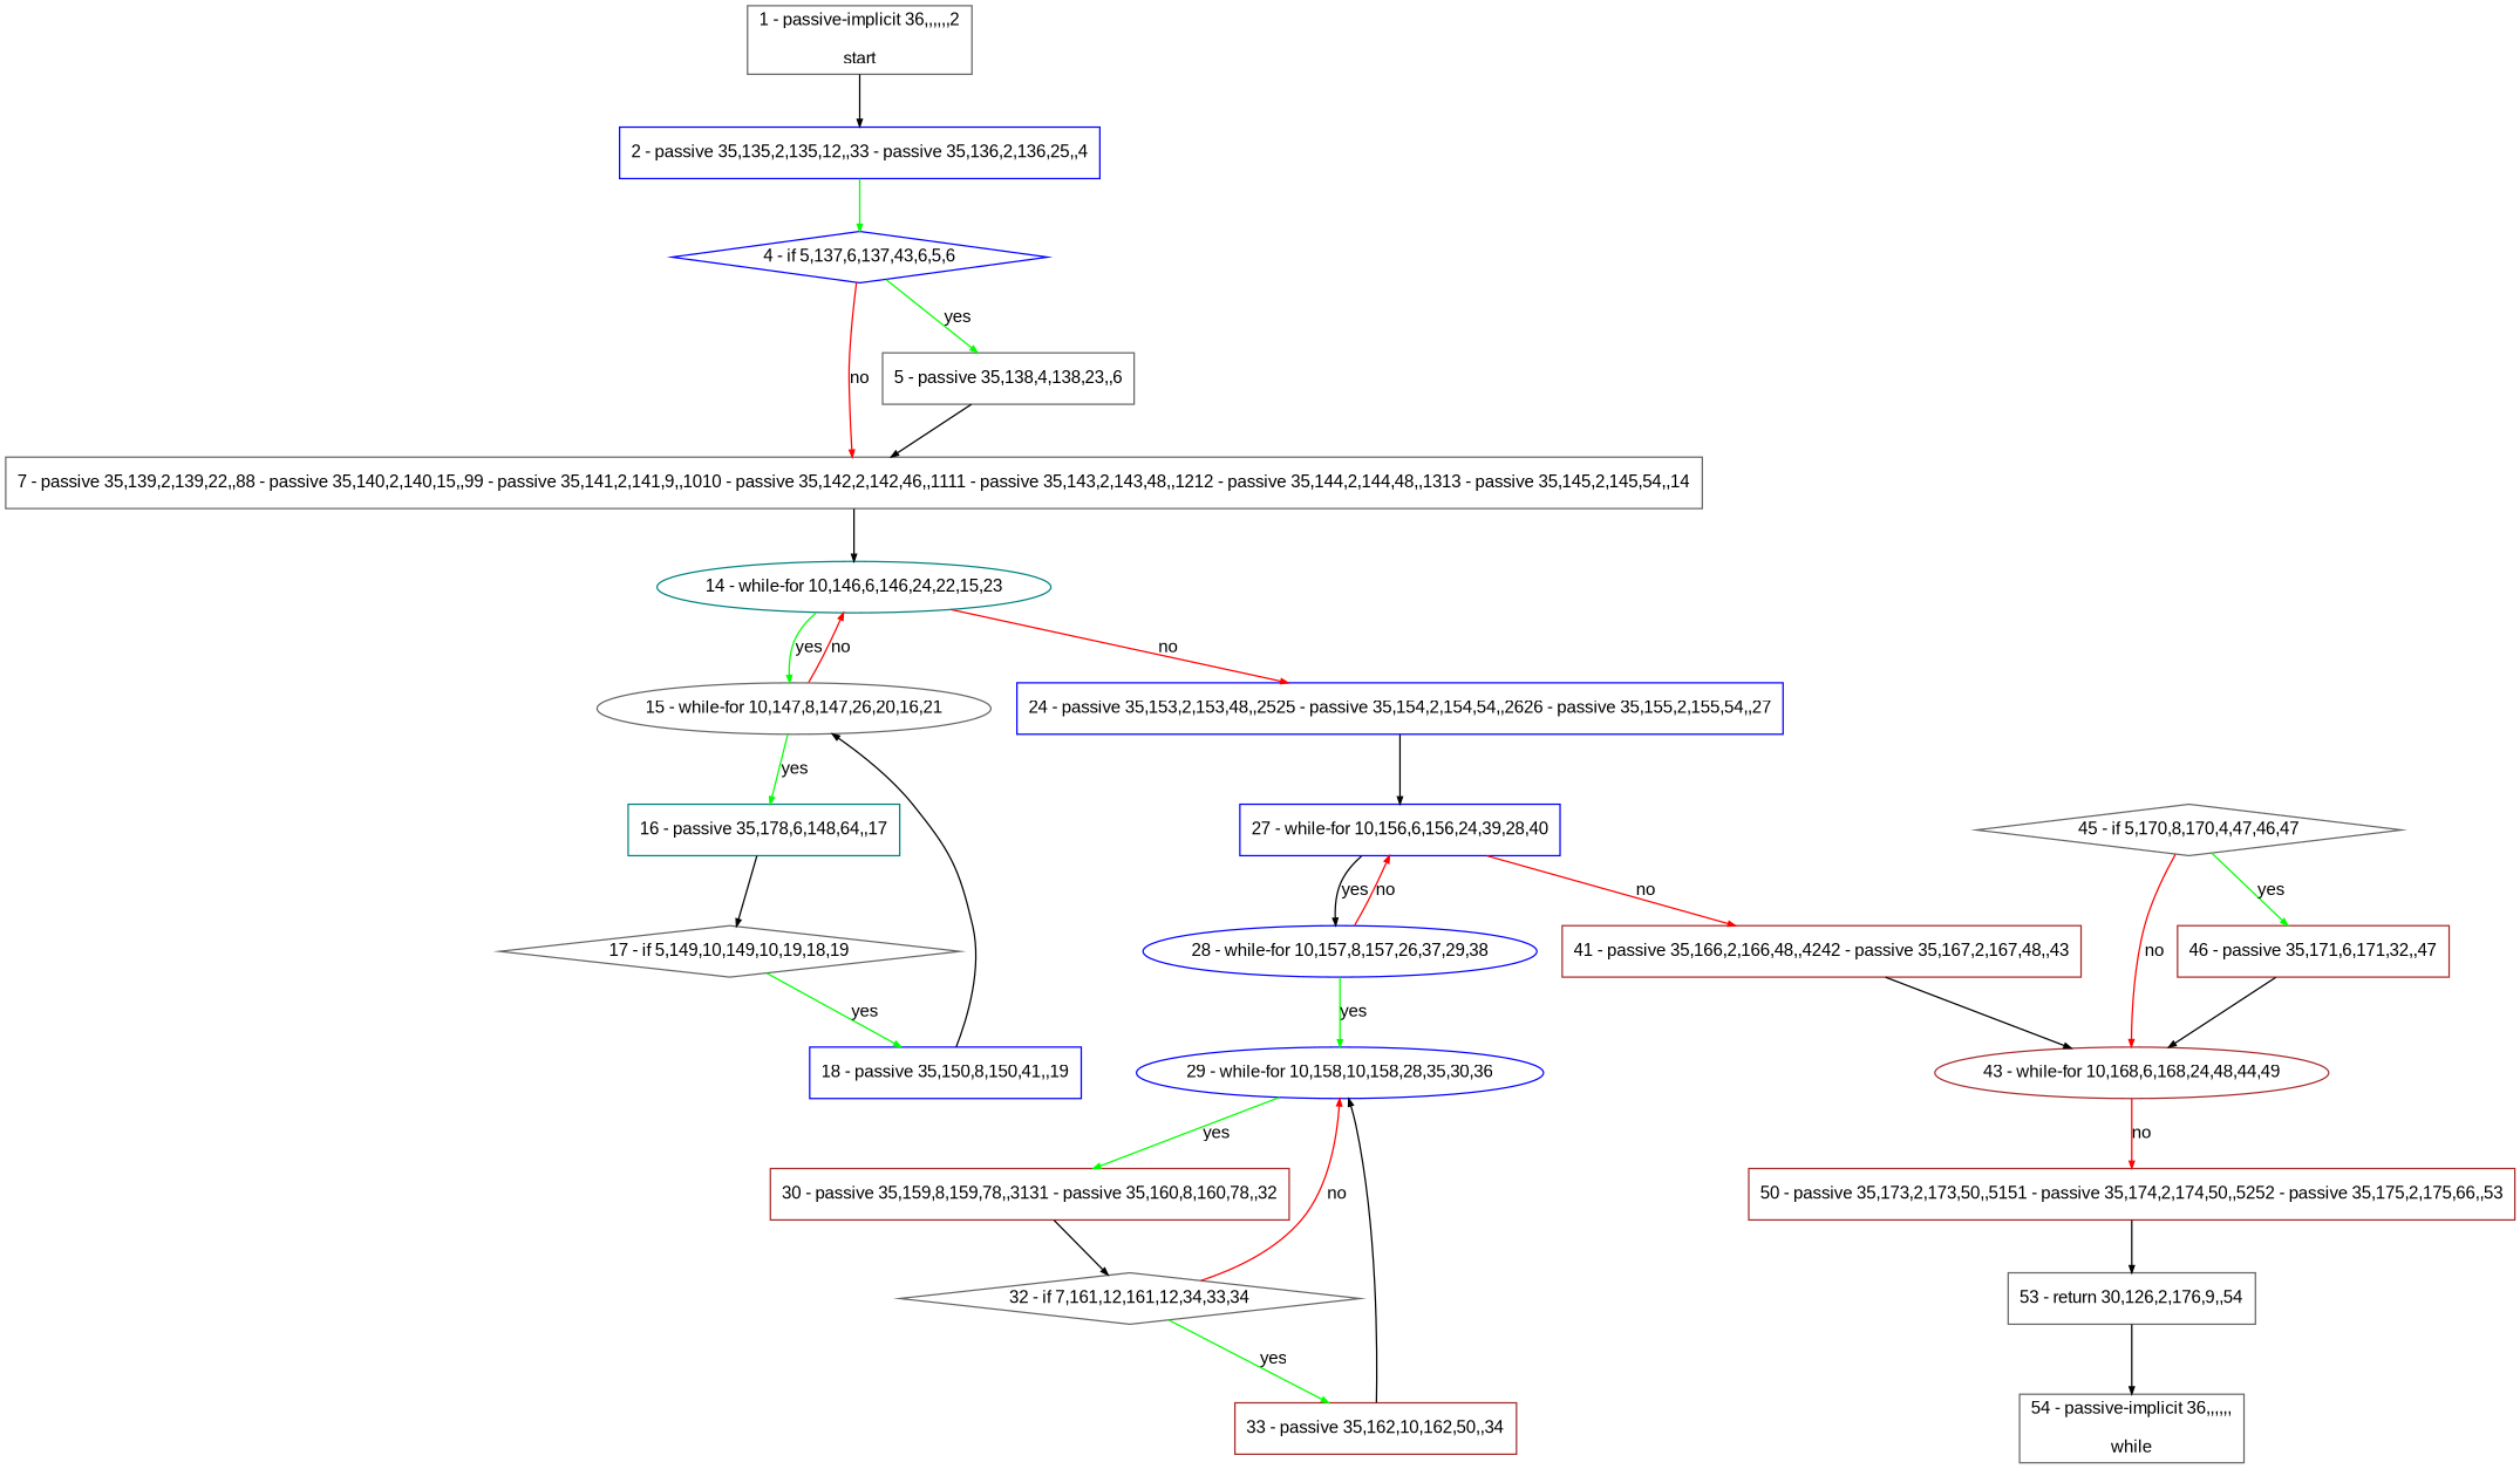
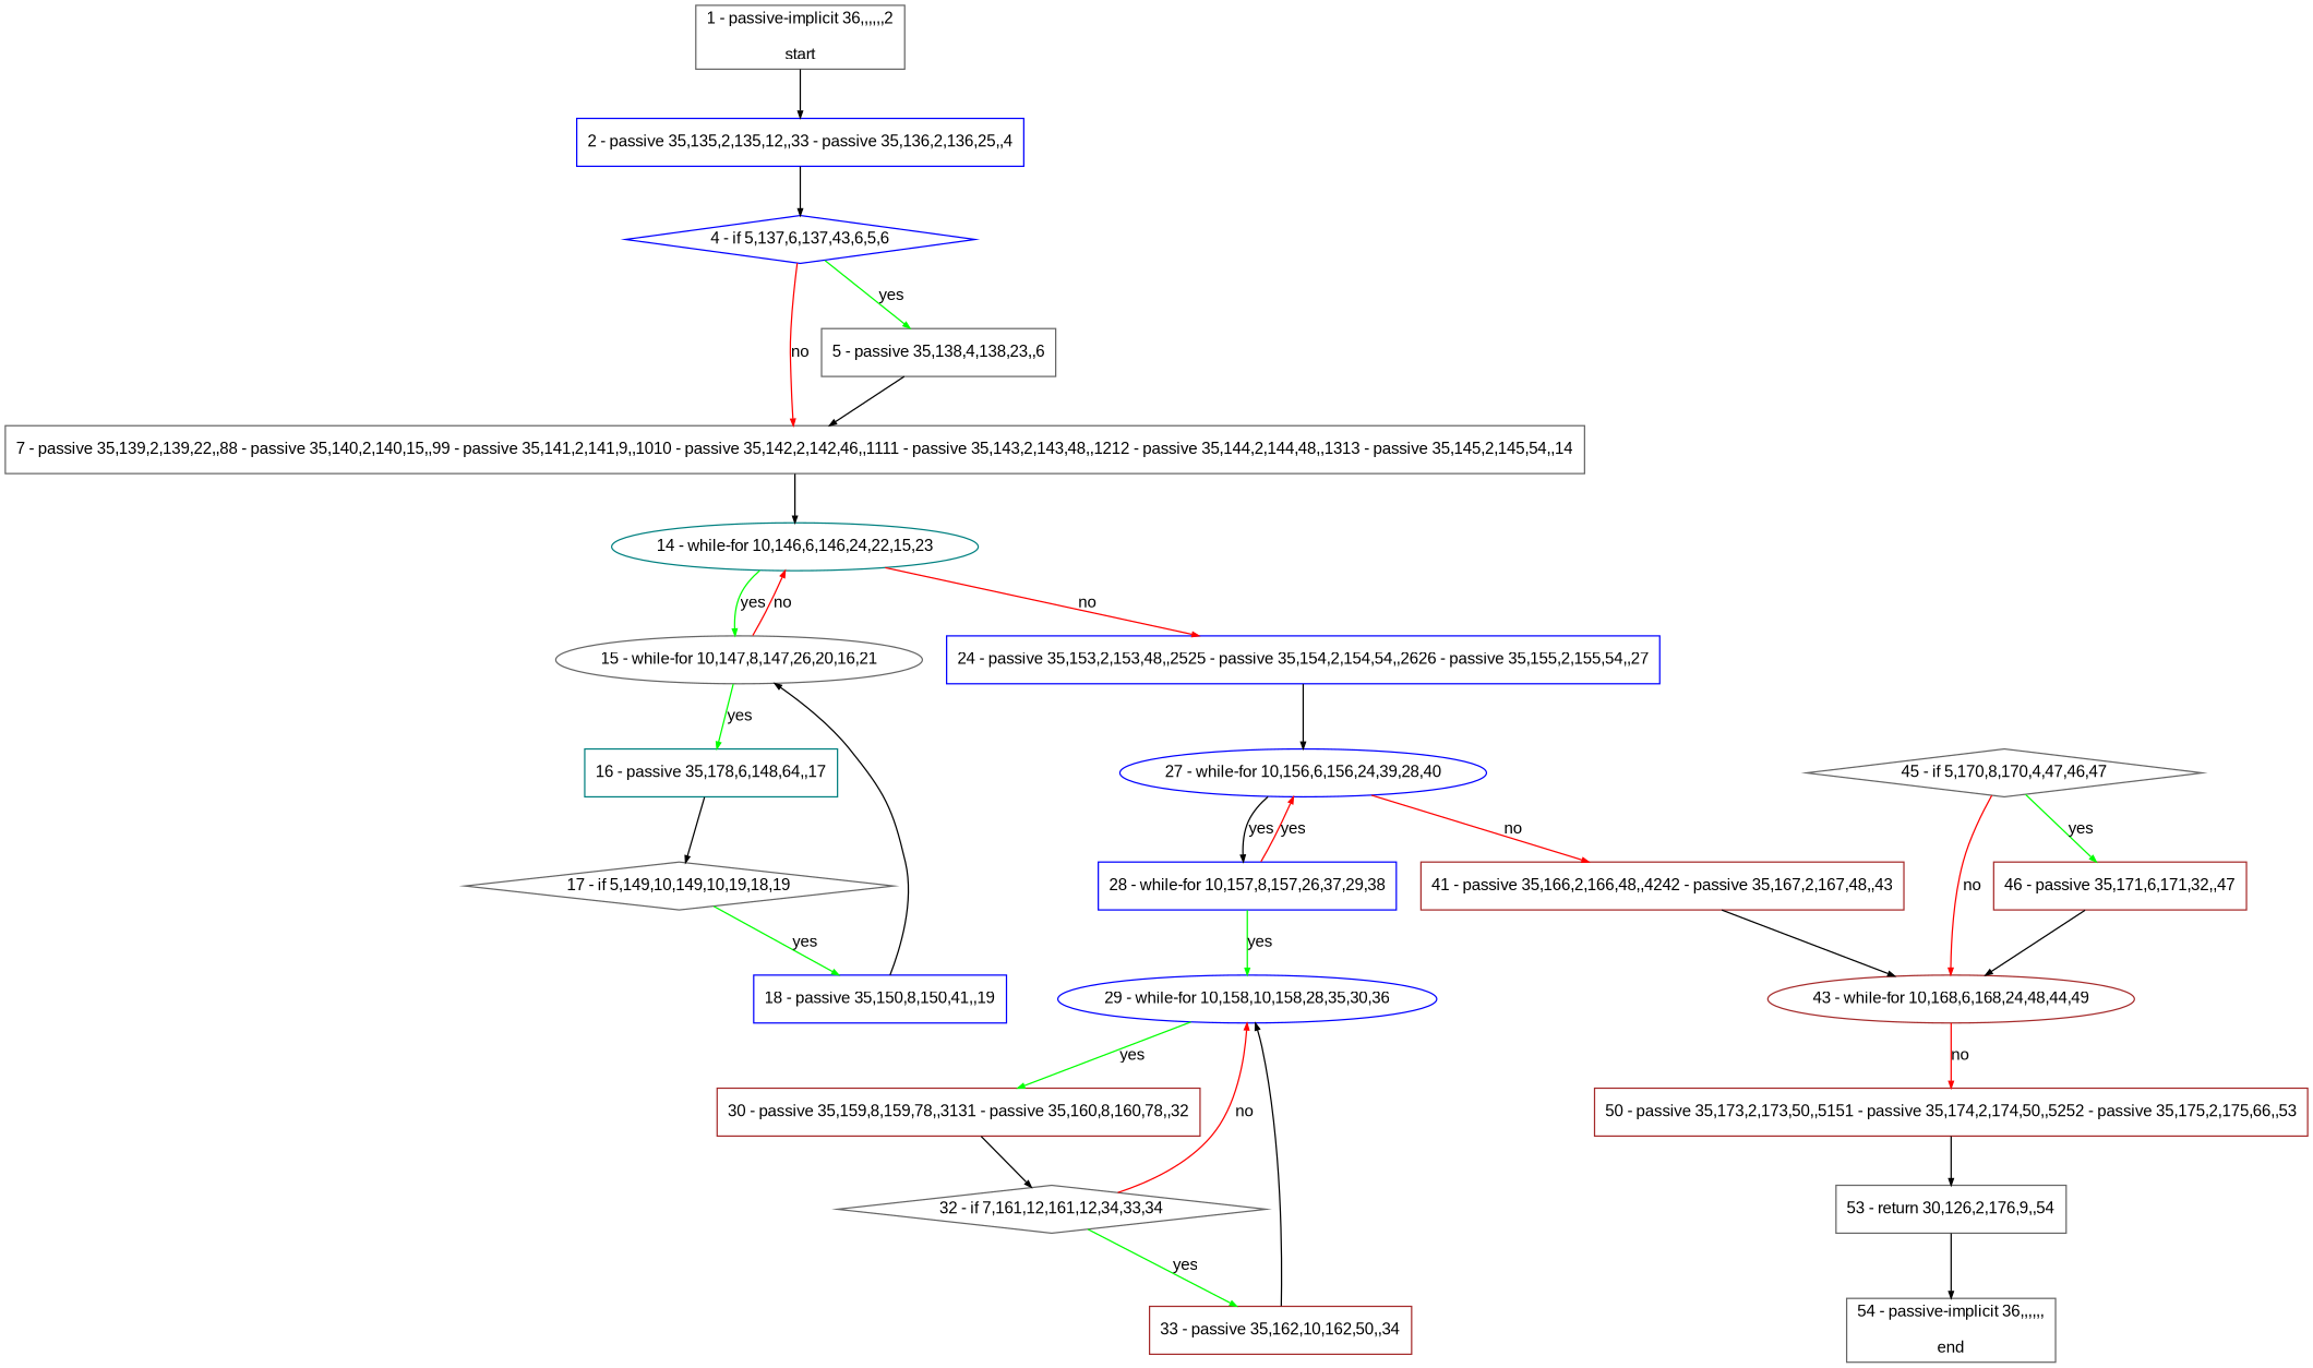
  digraph {
    bgcolor=white
    compound=true
    fillcolor="#FFFFCC"
    fontname=Arial
    fontsize=12
    pack=true
    packmode=clust
    style="rounded,filled"
    node [color=gray40 compound=true fillcolor="#ffffff" fixedsize=false fontname=Arial fontsize=12 node_initialized=no shape=box style=filled]
    edge [arrowhead=normal arrowsize=0.5 arrowtail=none color="#000000" compound=true dir=forward fontcolor=black fontname=Arial fontsize=12]
    n1 [color=blue label="2 - passive 35,135,2,135,12,,33 - passive 35,136,2,136,25,,4"]
    n2 [color=blue label="4 - if 5,137,6,137,43,6,5,6" shape=diamond]
    n3 [label="5 - passive 35,138,4,138,23,,6"]
    n4 [label="7 - passive 35,139,2,139,22,,88 - passive 35,140,2,140,15,,99 - passive 35,141,2,141,9,,1010 - passive 35,142,2,142,46,,1111 - passive 35,143,2,143,48,,1212 - passive 35,144,2,144,48,,1313 - passive 35,145,2,145,54,,14"]
    n5 [label="1 - passive-implicit 36,,,,,,2\n\nstart"]
    n6 [color=teal label="14 - while-for 10,146,6,146,24,22,15,23" shape=oval]
    n7 [label="15 - while-for 10,147,8,147,26,20,16,21" shape=oval]
    n8 [color=blue label="24 - passive 35,153,2,153,48,,2525 - passive 35,154,2,154,54,,2626 - passive 35,155,2,155,54,,27"]
    n9 [color=teal label="16 - passive 35,178,6,148,64,,17"]
-   n10 [color=blue label="27 - while-for 10,156,6,156,24,39,28,40"]
+   n10 [color=blue label="27 - while-for 10,156,6,156,24,39,28,40" shape=oval]
    n11 [label="17 - if 5,149,10,149,10,19,18,19" shape=diamond]
-   n12 [color=blue label="28 - while-for 10,157,8,157,26,37,29,38" shape=oval]
+   n12 [color=blue label="28 - while-for 10,157,8,157,26,37,29,38"]
    n13 [color=brown label="41 - passive 35,166,2,166,48,,4242 - passive 35,167,2,167,48,,43"]
    n14 [color=blue label="18 - passive 35,150,8,150,41,,19"]
    n15 [color=blue label="29 - while-for 10,158,10,158,28,35,30,36" shape=oval]
    n16 [color=brown label="43 - while-for 10,168,6,168,24,48,44,49" shape=oval]
    n17 [color=brown label="30 - passive 35,159,8,159,78,,3131 - passive 35,160,8,160,78,,32"]
    n18 [color=brown label="50 - passive 35,173,2,173,50,,5151 - passive 35,174,2,174,50,,5252 - passive 35,175,2,175,66,,53"]
    n19 [label="32 - if 7,161,12,161,12,34,33,34" shape=diamond]
    n20 [color=brown label="33 - passive 35,162,10,162,50,,34"]
    n21 [label="53 - return 30,126,2,176,9,,54"]
    n22 [label="45 - if 5,170,8,170,4,47,46,47" shape=diamond]
    n23 [color=brown label="46 - passive 35,171,6,171,32,,47"]
-   n24 [label="54 - passive-implicit 36,,,,,,\n\nwhile"]
-   n1 -> n2 [color="#00ff00"]
+   n24 [label="54 - passive-implicit 36,,,,,,\n\nend"]
+   n1 -> n2
    n2 -> n3 [color="#00ff00" label=yes]
    n2 -> n4 [color="#ff0000" label=no]
    n3 -> n4
    n4 -> n6
    n5 -> n1
    n6 -> n7 [color="#00ff00" label=yes]
    n6 -> n8 [color="#ff0000" label=no]
    n7 -> n6 [color="#ff0000" label=no]
    n7 -> n9 [color="#00ff00" label=yes]
    n8 -> n10
    n9 -> n11
    n10 -> n12 [label=yes]
    n10 -> n13 [color="#ff0000" label=no]
    n11 -> n14 [color="#00ff00" label=yes]
-   n12 -> n10 [color="#ff0000" label=no]
+   n12 -> n10 [color="#ff0000" label=yes]
    n12 -> n15 [color="#00ff00" label=yes]
    n13 -> n16
    n14 -> n7
    n15 -> n17 [color="#00ff00" label=yes]
    n16 -> n18 [color="#ff0000" label=no]
    n17 -> n19
    n18 -> n21
    n19 -> n15 [color="#ff0000" label=no]
    n19 -> n20 [color="#00ff00" label=yes]
    n20 -> n15
    n21 -> n24
    n22 -> n16 [color="#ff0000" label=no]
    n22 -> n23 [color="#00ff00" label=yes]
    n23 -> n16
  }
